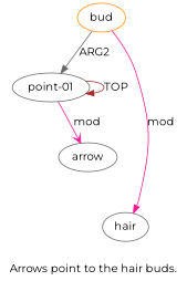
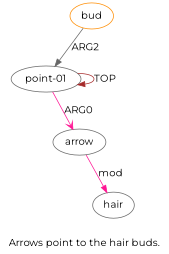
  digraph {
    fontname=Montserrat
    label="Arrows point to the hair buds."
    node [color=gray40 fontname=Montserrat]
    edge [arrowhead=normal color=deeppink fontname=Montserrat]
    n1 [gold_ind=1 gold_label=arrow label=arrow test_ind=1 test_label=arrow]
    n2 [gold_ind=0 gold_label="point-01" label="point-01" test_ind=0 test_label="point-01"]
    n3 [color=darkorange gold_ind=2 gold_label=bud label=bud test_ind=2 test_label=bud]
    n4 [gold_ind=3 gold_label=hair label=hair test_ind=3 test_label=hair]
-   n2 -> n1 [arrowhead=vee gold_label=ARG0 label=mod test_label=ARG0]
+   n2 -> n1 [arrowhead=vee gold_label=ARG0 label=ARG0 test_label=ARG0]
    n2 -> n2 [color=brown gold_label=TOP label=TOP test_label=TOP]
    n3 -> n2 [color=gray40 gold_label=ARG2 label=ARG2 test_label=ARG2]
-   n3 -> n4 [gold_label=mod label=mod test_label=mod]
+   n1 -> n4 [gold_label=mod label=mod test_label=mod]
  }
